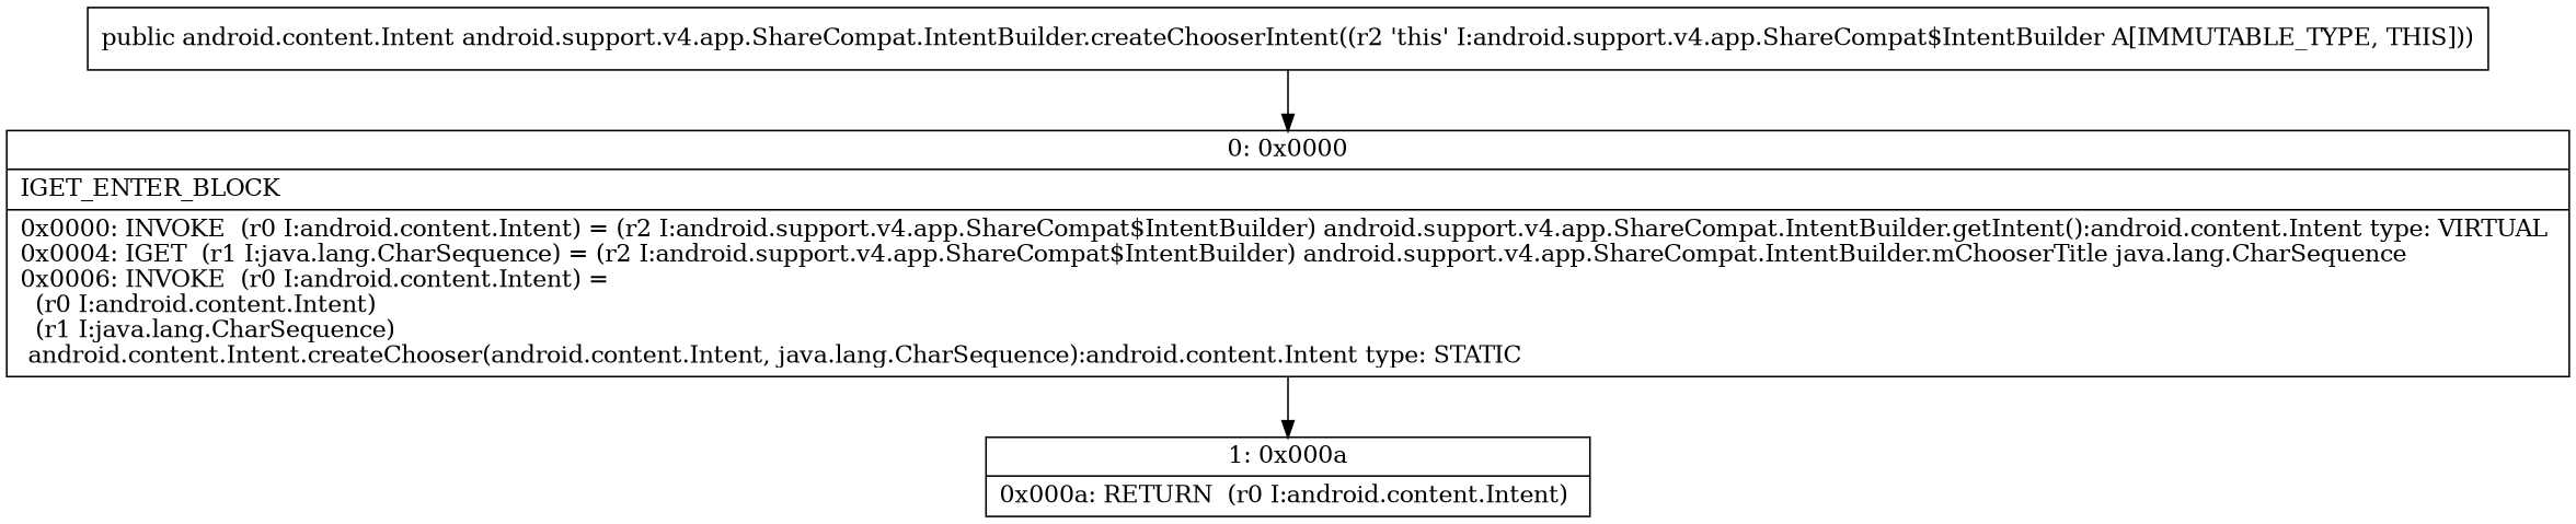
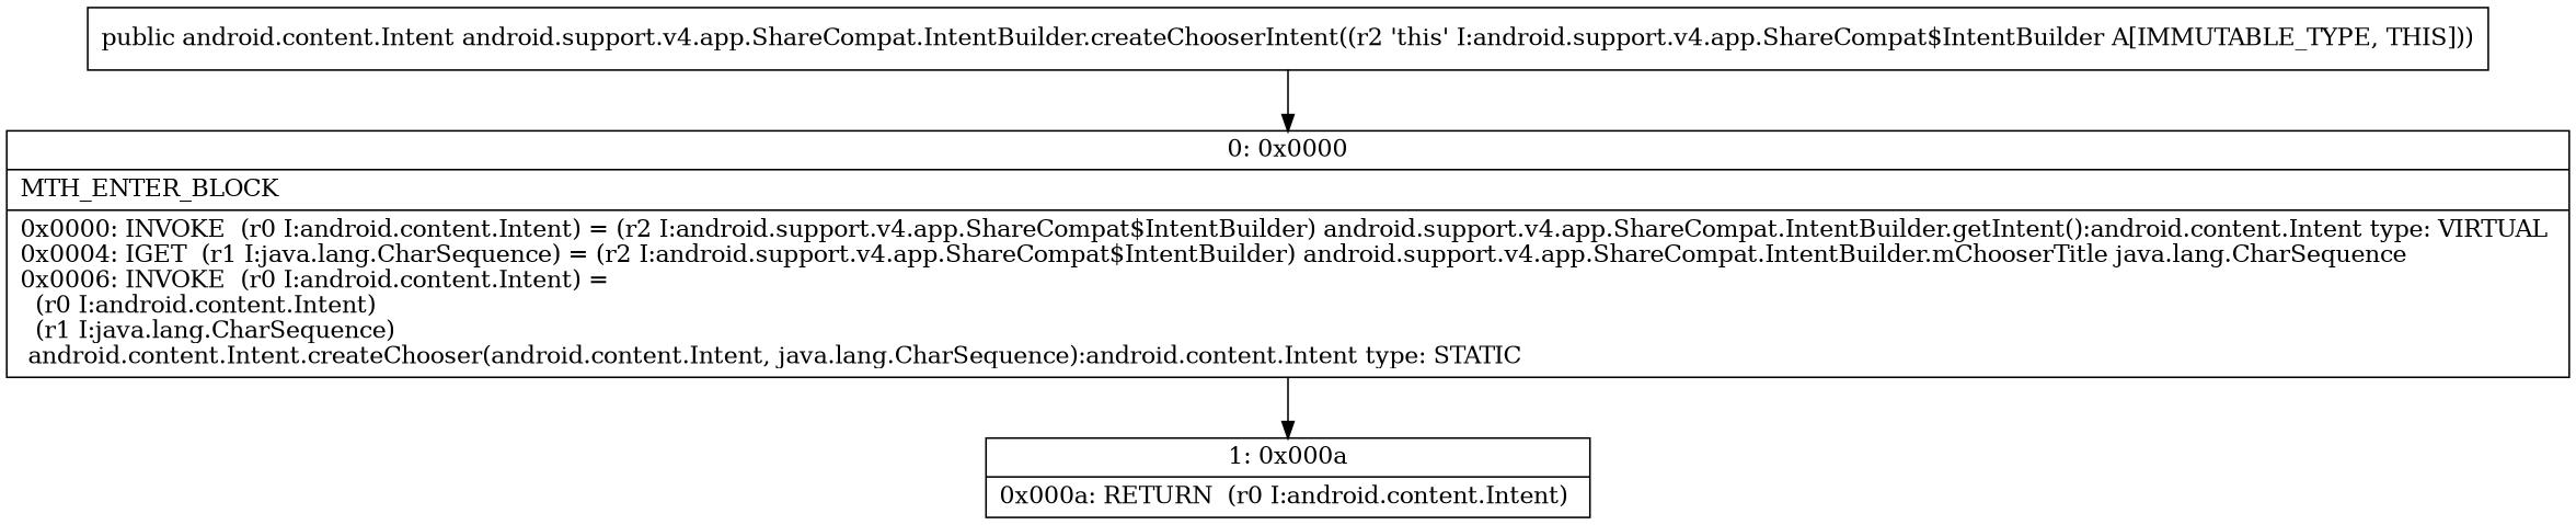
  digraph {
    node [shape=record]
-   n1 [label="{0\:\ 0x0000|IGET_ENTER_BLOCK\l|0x0000: INVOKE  (r0 I:android.content.Intent) = (r2 I:android.support.v4.app.ShareCompat$IntentBuilder) android.support.v4.app.ShareCompat.IntentBuilder.getIntent():android.content.Intent type: VIRTUAL \l0x0004: IGET  (r1 I:java.lang.CharSequence) = (r2 I:android.support.v4.app.ShareCompat$IntentBuilder) android.support.v4.app.ShareCompat.IntentBuilder.mChooserTitle java.lang.CharSequence \l0x0006: INVOKE  (r0 I:android.content.Intent) = \l  (r0 I:android.content.Intent)\l  (r1 I:java.lang.CharSequence)\l android.content.Intent.createChooser(android.content.Intent, java.lang.CharSequence):android.content.Intent type: STATIC \l}"]
+   n1 [label="{0\:\ 0x0000|MTH_ENTER_BLOCK\l|0x0000: INVOKE  (r0 I:android.content.Intent) = (r2 I:android.support.v4.app.ShareCompat$IntentBuilder) android.support.v4.app.ShareCompat.IntentBuilder.getIntent():android.content.Intent type: VIRTUAL \l0x0004: IGET  (r1 I:java.lang.CharSequence) = (r2 I:android.support.v4.app.ShareCompat$IntentBuilder) android.support.v4.app.ShareCompat.IntentBuilder.mChooserTitle java.lang.CharSequence \l0x0006: INVOKE  (r0 I:android.content.Intent) = \l  (r0 I:android.content.Intent)\l  (r1 I:java.lang.CharSequence)\l android.content.Intent.createChooser(android.content.Intent, java.lang.CharSequence):android.content.Intent type: STATIC \l}"]
    n2 [label="{1\:\ 0x000a|0x000a: RETURN  (r0 I:android.content.Intent) \l}"]
    n3 [label="{public android.content.Intent android.support.v4.app.ShareCompat.IntentBuilder.createChooserIntent((r2 'this' I:android.support.v4.app.ShareCompat$IntentBuilder A[IMMUTABLE_TYPE, THIS])) }"]
    n1 -> n2
    n3 -> n1
  }
